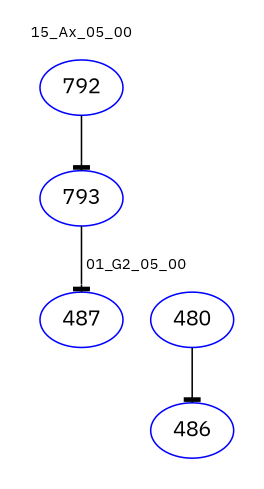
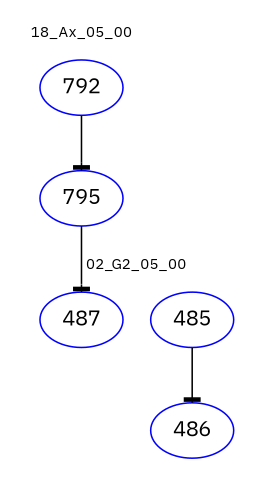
  digraph {
    fontname="IBM Plex Sans"
    node [color=blue fontname="IBM Plex Sans"]
    edge [arrowhead=tee color=black fontname="IBM Plex Sans"]
    n1 [label=792]
-   n2 [label=793]
-   n3 [label=480]
+   n2 [label=795]
+   n3 [label=485]
    n4 [label=487]
    n5 [label=486]
    subgraph cluster_1 {
      color=white
      fontsize=10
-     label="15_Ax_05_00"
+     label="18_Ax_05_00"
      n1
      n2
    }
    subgraph cluster_2 {
      color=white
      fontsize=10
-     label="01_G2_05_00"
+     label="02_G2_05_00"
      n3
      n4
      n5
    }
    n1 -> n2
    n2 -> n4
    n3 -> n5
  }
